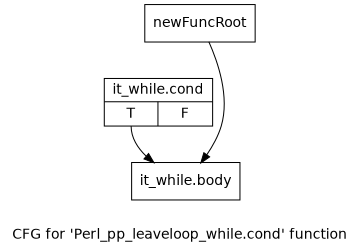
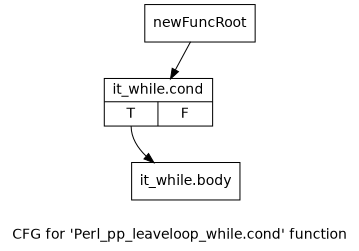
  digraph {
    fontname="DejaVu Sans"
    label="CFG for 'Perl_pp_leaveloop_while.cond' function"
    node [fontname="DejaVu Sans" shape=record]
    edge [fontname="DejaVu Sans"]
    n1 [label="{newFuncRoot}"]
    n2 [label="{it_while.cond|{<s0>T|<s1>F}}"]
    n3 [label="{it_while.body}"]
-   n1 -> n3
+   n1 -> n2
    n2 -> n3 [tailport=s0]
  }
